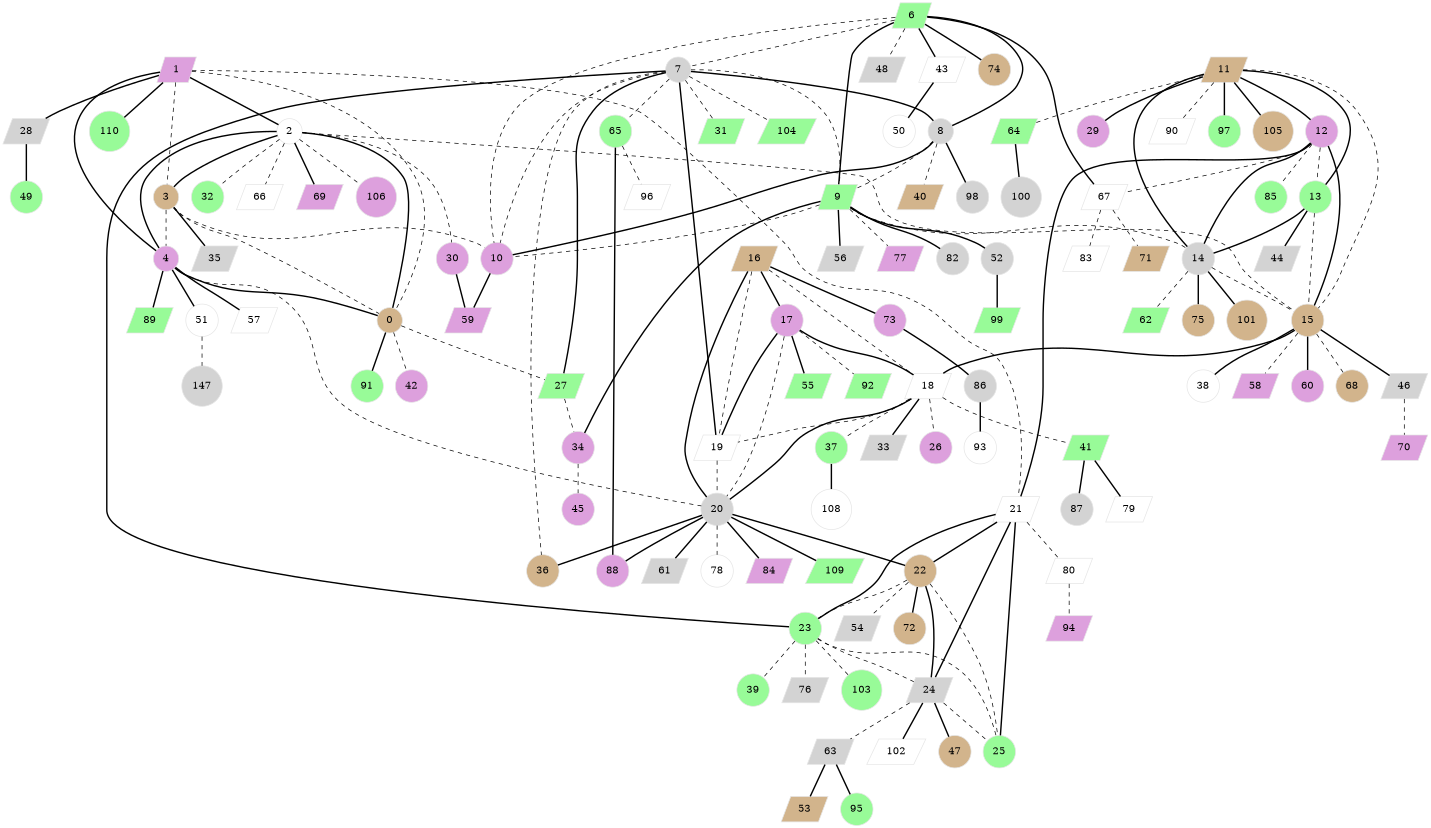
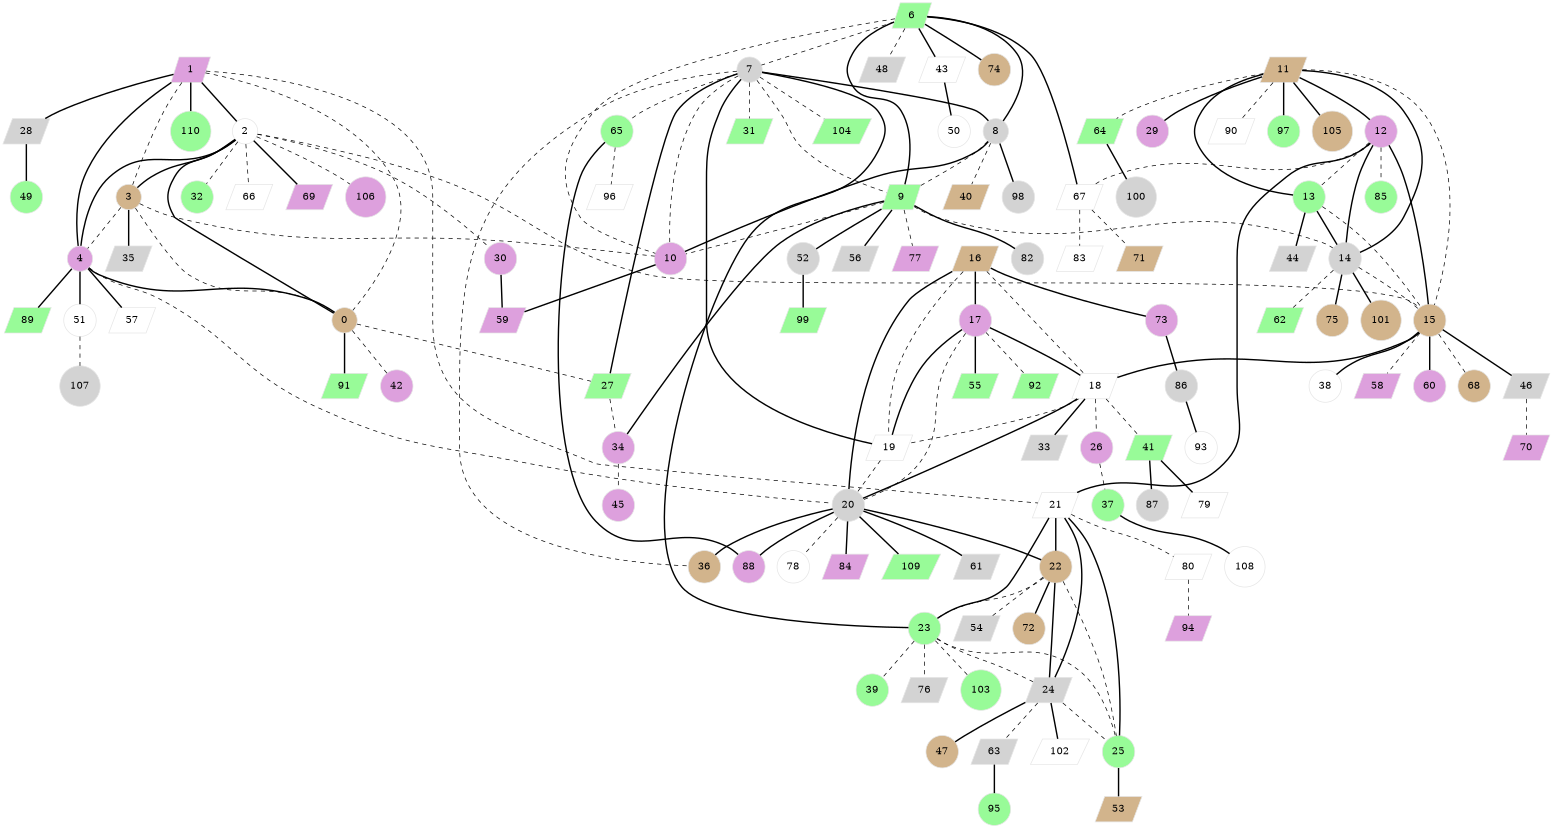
  graph {
    node [color=gray90 fillcolor=palegreen shape=circle style=filled]
    edge [style=bold]
    1 [fillcolor=plum shape=parallelogram]
    2 [fillcolor=white]
    3 [fillcolor=tan]
    4 [fillcolor=plum]
    n5 [fillcolor=tan label=0]
    21 [fillcolor=white shape=parallelogram]
    28 [fillcolor=lightgrey shape=parallelogram]
    110
    15 [fillcolor=tan]
    30 [fillcolor=plum]
    32
    66 [fillcolor=white shape=parallelogram]
    69 [fillcolor=plum shape=parallelogram]
    106 [fillcolor=plum]
    10 [fillcolor=plum]
    35 [fillcolor=lightgrey shape=parallelogram]
    20 [fillcolor=lightgrey]
    51 [fillcolor=white]
    57 [fillcolor=white shape=parallelogram]
    89 [shape=parallelogram]
    27 [shape=parallelogram]
    42 [fillcolor=plum]
-   91
+   91 [shape=parallelogram]
    23
    22 [fillcolor=tan]
    24 [fillcolor=lightgrey shape=parallelogram]
    25
    80 [fillcolor=white shape=parallelogram]
    49
    18 [fillcolor=white shape=parallelogram]
    38 [fillcolor=white]
    46 [fillcolor=lightgrey shape=parallelogram]
    58 [fillcolor=plum shape=parallelogram]
    60 [fillcolor=plum]
    68 [fillcolor=tan]
    59 [fillcolor=plum shape=parallelogram]
    36 [fillcolor=tan]
    61 [fillcolor=lightgrey shape=parallelogram]
    78 [fillcolor=white]
    84 [fillcolor=plum shape=parallelogram]
    88 [fillcolor=plum]
    109 [shape=parallelogram]
-   107 [fillcolor=lightgrey label=147]
+   107 [fillcolor=lightgrey]
    34 [fillcolor=plum]
    6 [shape=parallelogram]
    7 [fillcolor=lightgrey]
    8 [fillcolor=lightgrey]
    9 [shape=parallelogram]
    43 [fillcolor=white shape=parallelogram]
    48 [fillcolor=lightgrey shape=parallelogram]
    67 [fillcolor=white shape=parallelogram]
    74 [fillcolor=tan]
    19 [fillcolor=white shape=parallelogram]
    31 [shape=parallelogram]
    65
    104 [shape=parallelogram]
    40 [fillcolor=tan shape=parallelogram]
    98 [fillcolor=lightgrey]
    14 [fillcolor=lightgrey]
    52 [fillcolor=lightgrey]
    56 [fillcolor=lightgrey shape=parallelogram]
    77 [fillcolor=plum shape=parallelogram]
    82 [fillcolor=lightgrey]
    50 [fillcolor=white]
    71 [fillcolor=tan shape=parallelogram]
    83 [fillcolor=white shape=parallelogram]
    39
    76 [fillcolor=lightgrey shape=parallelogram]
    103
    96 [fillcolor=white shape=parallelogram]
    62 [shape=parallelogram]
    75 [fillcolor=tan]
    101 [fillcolor=tan]
    45 [fillcolor=plum]
    99 [shape=parallelogram]
    11 [fillcolor=tan shape=parallelogram]
    12 [fillcolor=plum]
    13
    29 [fillcolor=plum]
    64 [shape=parallelogram]
    90 [fillcolor=white shape=parallelogram]
    97
    105 [fillcolor=tan]
    85
    44 [fillcolor=lightgrey shape=parallelogram]
    100 [fillcolor=lightgrey]
    26 [fillcolor=plum]
    33 [fillcolor=lightgrey shape=parallelogram]
    37
    41 [shape=parallelogram]
    70 [fillcolor=plum shape=parallelogram]
    16 [fillcolor=tan shape=parallelogram]
    17 [fillcolor=plum]
    73 [fillcolor=plum]
    55 [shape=parallelogram]
    92 [shape=parallelogram]
    86 [fillcolor=lightgrey]
    108 [fillcolor=white]
    79 [fillcolor=white shape=parallelogram]
    87 [fillcolor=lightgrey]
    54 [fillcolor=lightgrey shape=parallelogram]
    72 [fillcolor=tan]
    47 [fillcolor=tan]
    63 [fillcolor=lightgrey shape=parallelogram]
    102 [fillcolor=white shape=parallelogram]
    53 [fillcolor=tan shape=parallelogram]
    94 [fillcolor=plum shape=parallelogram]
    95
    93 [fillcolor=white]
    1 -- 2
    1 -- 3 [style=dashed]
    1 -- 4
    1 -- n5 [style=dashed]
    1 -- 21 [style=dashed]
    1 -- 28
    1 -- 110
    2 -- 3
    2 -- 4
    2 -- n5
    2 -- 15 [style=dashed]
    2 -- 30 [style=dashed]
    2 -- 32 [style=dashed]
    2 -- 66 [style=dashed]
    2 -- 69
    2 -- 106 [style=dashed]
    3 -- 4 [style=dashed]
    3 -- n5 [style=dashed]
    3 -- 10 [style=dashed]
    3 -- 35
    4 -- n5
    4 -- 20 [style=dashed]
    4 -- 51
    4 -- 57
    4 -- 89
    n5 -- 27 [style=dashed]
    n5 -- 42 [style=dashed]
    n5 -- 91
    21 -- 23
    21 -- 22
    21 -- 24
    21 -- 25
    21 -- 80 [style=dashed]
    28 -- 49
    15 -- 18
    15 -- 38
    15 -- 46
    15 -- 58 [style=dashed]
    15 -- 60
    15 -- 68 [style=dashed]
    30 -- 59
    10 -- 59
    20 -- 22
    20 -- 36
    20 -- 61
    20 -- 78 [style=dashed]
    20 -- 84
    20 -- 88
    20 -- 109
    51 -- 107 [style=dashed]
    27 -- 34 [style=dashed]
    23 -- 24 [style=dashed]
    23 -- 25 [style=dashed]
    23 -- 39 [style=dashed]
    23 -- 76 [style=dashed]
    23 -- 103 [style=dashed]
    22 -- 23 [style=dashed]
    22 -- 24
    22 -- 25 [style=dashed]
    22 -- 54 [style=dashed]
    22 -- 72
    24 -- 25 [style=dashed]
    24 -- 47
    24 -- 63 [style=dashed]
    24 -- 102
-   63 -- 53
+   25 -- 53
    80 -- 94 [style=dashed]
    18 -- 20
    18 -- 19 [style=dashed]
    18 -- 26 [style=dashed]
    18 -- 33
-   18 -- 37 [style=dashed]
+   26 -- 37 [style=dashed]
    18 -- 41 [style=dashed]
    46 -- 70 [style=dashed]
    34 -- 45 [style=dashed]
    6 -- 10 [style=dashed]
    6 -- 7 [style=dashed]
    6 -- 8
    6 -- 9
    6 -- 43
    6 -- 48 [style=dashed]
    6 -- 67
    6 -- 74
    7 -- 10 [style=dashed]
    7 -- 27
    7 -- 23
    7 -- 36 [style=dashed]
    7 -- 8
    7 -- 9 [style=dashed]
    7 -- 19
    7 -- 31 [style=dashed]
    7 -- 65 [style=dashed]
    7 -- 104 [style=dashed]
    8 -- 10
    8 -- 9 [style=dashed]
    8 -- 40 [style=dashed]
    8 -- 98
    9 -- 10 [style=dashed]
    9 -- 34
    9 -- 14 [style=dashed]
    9 -- 52
    9 -- 56
    9 -- 77 [style=dashed]
    9 -- 82
    43 -- 50
    67 -- 71 [style=dashed]
    67 -- 83 [style=dashed]
    19 -- 20 [style=dashed]
    65 -- 88
    65 -- 96 [style=dashed]
    14 -- 15 [style=dashed]
    14 -- 62 [style=dashed]
    14 -- 75
    14 -- 101
    52 -- 99
    11 -- 15 [style=dashed]
    11 -- 14
    11 -- 12
    11 -- 13
    11 -- 29
    11 -- 64 [style=dashed]
    11 -- 90 [style=dashed]
    11 -- 97
    11 -- 105
    12 -- 21
    12 -- 15
    12 -- 67 [style=dashed]
    12 -- 14
    12 -- 13 [style=dashed]
    12 -- 85 [style=dashed]
    13 -- 15 [style=dashed]
    13 -- 14
    13 -- 44
    64 -- 100
    37 -- 108
    41 -- 79
    41 -- 87
    16 -- 20
    16 -- 18 [style=dashed]
    16 -- 19 [style=dashed]
    16 -- 17
    16 -- 73
    17 -- 20 [style=dashed]
    17 -- 18
    17 -- 19
    17 -- 55
    17 -- 92 [style=dashed]
    73 -- 86
    86 -- 93
    63 -- 95
  }
